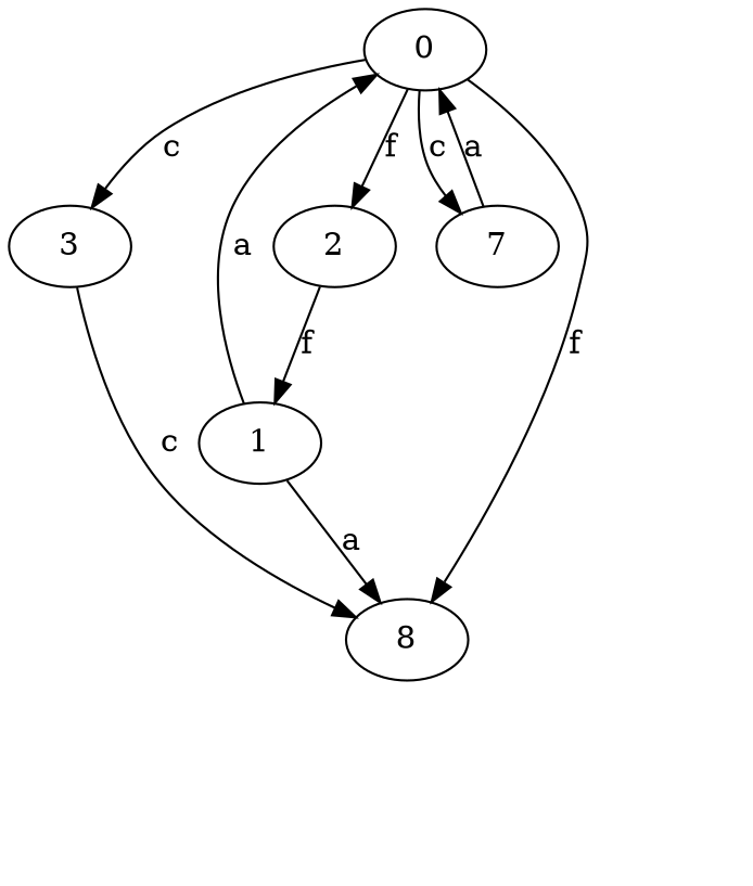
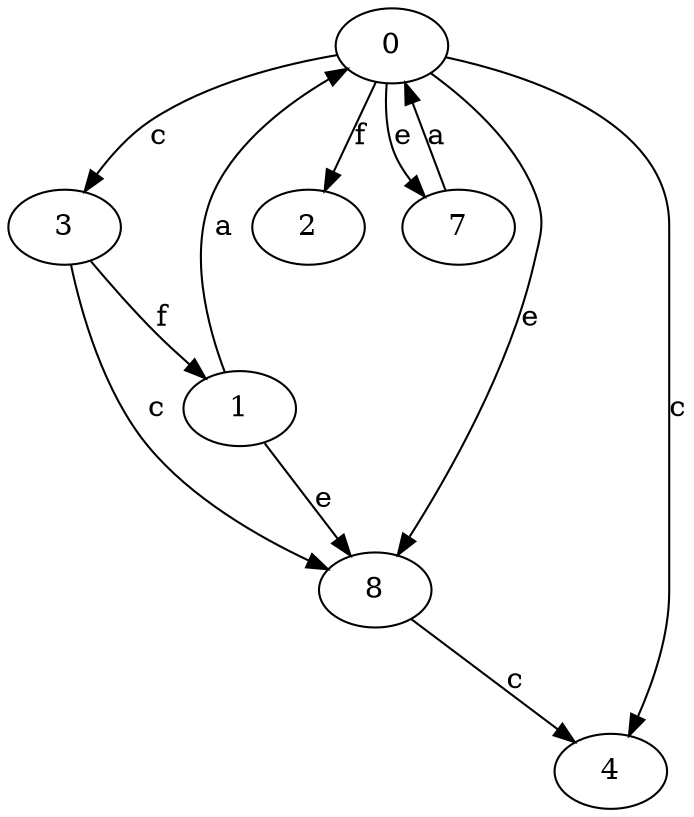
  strict digraph {
    0
    2
    3
+   4
    7
    8
    n7 [label=1]
    0 -> 2 [label=f]
    0 -> 3 [label=c]
-   0 -> 7 [label=c]
-   0 -> 8 [label=f]
-   2 -> n7 [label=f]
+   0 -> 4 [label=c]
+   0 -> 7 [label=e]
+   0 -> 8 [label=e]
+   3 -> n7 [label=f]
    3 -> 8 [label=c]
    7 -> 0 [label=a]
+   8 -> 4 [label=c]
    n7 -> 0 [label=a]
-   n7 -> 8 [label=a]
+   n7 -> 8 [label=e]
  }
